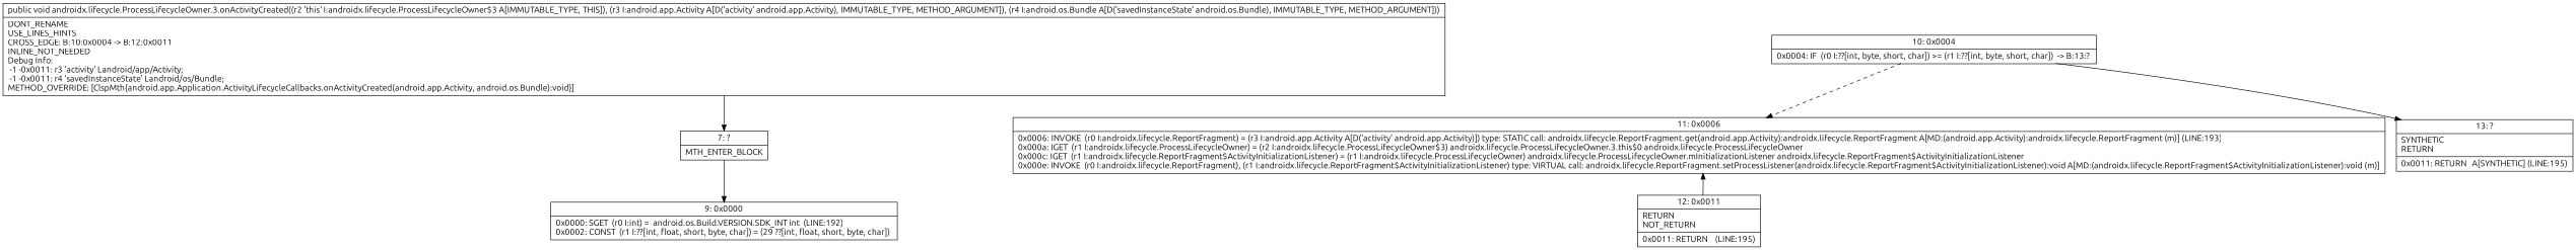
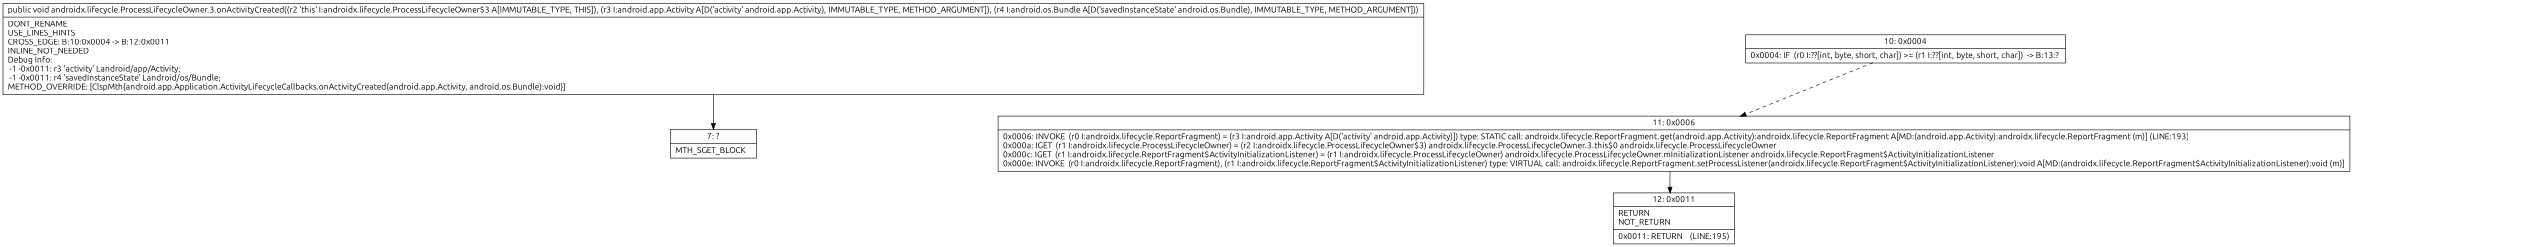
  digraph {
    fontname=Ubuntu
    node [fontname=Ubuntu shape=record]
    edge [fontname=Ubuntu]
-   n1 [label="{7\:\ ?|MTH_ENTER_BLOCK\l}"]
-   n2 [label="{9\:\ 0x0000|0x0000: SGET  (r0 I:int) =  android.os.Build.VERSION.SDK_INT int  (LINE:192)\l0x0002: CONST  (r1 I:??[int, float, short, byte, char]) = (29 ??[int, float, short, byte, char]) \l}"]
+   n1 [label="{7\:\ ?|MTH_SGET_BLOCK\l}"]
    n3 [label="{10\:\ 0x0004|0x0004: IF  (r0 I:??[int, byte, short, char]) \>= (r1 I:??[int, byte, short, char])  \-\> B:13:? \l}"]
    n4 [label="{11\:\ 0x0006|0x0006: INVOKE  (r0 I:androidx.lifecycle.ReportFragment) = (r3 I:android.app.Activity A[D('activity' android.app.Activity)]) type: STATIC call: androidx.lifecycle.ReportFragment.get(android.app.Activity):androidx.lifecycle.ReportFragment A[MD:(android.app.Activity):androidx.lifecycle.ReportFragment (m)] (LINE:193)\l0x000a: IGET  (r1 I:androidx.lifecycle.ProcessLifecycleOwner) = (r2 I:androidx.lifecycle.ProcessLifecycleOwner$3) androidx.lifecycle.ProcessLifecycleOwner.3.this$0 androidx.lifecycle.ProcessLifecycleOwner \l0x000c: IGET  (r1 I:androidx.lifecycle.ReportFragment$ActivityInitializationListener) = (r1 I:androidx.lifecycle.ProcessLifecycleOwner) androidx.lifecycle.ProcessLifecycleOwner.mInitializationListener androidx.lifecycle.ReportFragment$ActivityInitializationListener \l0x000e: INVOKE  (r0 I:androidx.lifecycle.ReportFragment), (r1 I:androidx.lifecycle.ReportFragment$ActivityInitializationListener) type: VIRTUAL call: androidx.lifecycle.ReportFragment.setProcessListener(androidx.lifecycle.ReportFragment$ActivityInitializationListener):void A[MD:(androidx.lifecycle.ReportFragment$ActivityInitializationListener):void (m)]\l}"]
-   n5 [label="{13\:\ ?|SYNTHETIC\lRETURN\l|0x0011: RETURN   A[SYNTHETIC] (LINE:195)\l}"]
    n6 [label="{12\:\ 0x0011|RETURN\lNOT_RETURN\l|0x0011: RETURN    (LINE:195)\l}"]
    n7 [label="{public void androidx.lifecycle.ProcessLifecycleOwner.3.onActivityCreated((r2 'this' I:androidx.lifecycle.ProcessLifecycleOwner$3 A[IMMUTABLE_TYPE, THIS]), (r3 I:android.app.Activity A[D('activity' android.app.Activity), IMMUTABLE_TYPE, METHOD_ARGUMENT]), (r4 I:android.os.Bundle A[D('savedInstanceState' android.os.Bundle), IMMUTABLE_TYPE, METHOD_ARGUMENT]))  | DONT_RENAME\lUSE_LINES_HINTS\lCROSS_EDGE: B:10:0x0004 \-\> B:12:0x0011\lINLINE_NOT_NEEDED\lDebug Info:\l  \-1 \-0x0011: r3 'activity' Landroid\/app\/Activity;\l  \-1 \-0x0011: r4 'savedInstanceState' Landroid\/os\/Bundle;\lMETHOD_OVERRIDE: [ClspMth\{android.app.Application.ActivityLifecycleCallbacks.onActivityCreated(android.app.Activity, android.os.Bundle):void\}]\l}"]
-   n1 -> n2
    n3 -> n4 [style=dashed]
-   n3 -> n5
-   n6 -> n4
+   n4 -> n6
    n7 -> n1
  }
